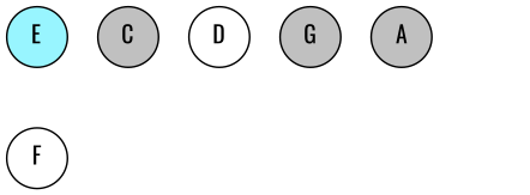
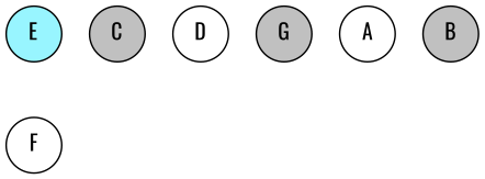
  graph {
    fontname=Oswald
    mindist=.1
    node [fillcolor=gray fontname=Oswald margin=0 shape=circle style=filled]
    edge [fontname=Oswald style=invis]
    E [fillcolor=cadetblue1]
    F [fillcolor=white]
    C
    D [fillcolor=white]
    G
-   A
+   A [fillcolor=white]
+   B
    subgraph sub_1 {
      E
      F
    }
    E -- F
    F -- F
  }
